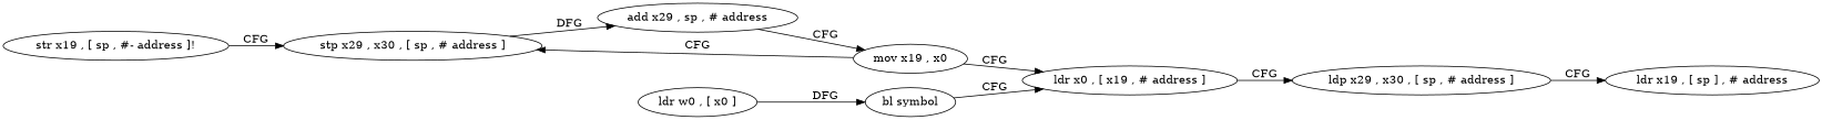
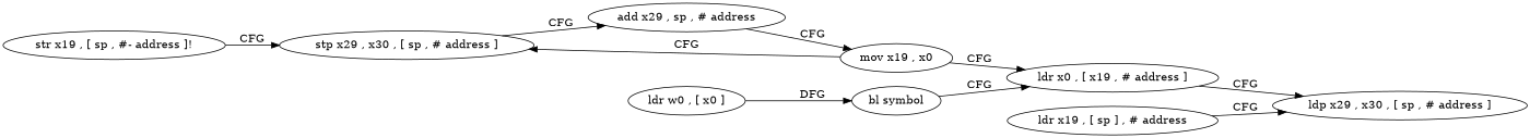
  digraph {
    rankdir=LR
    n1 [label="str x19 , [ sp , #- address ]!"]
    n2 [label="stp x29 , x30 , [ sp , # address ]"]
    n3 [label="add x29 , sp , # address"]
    n4 [label="mov x19 , x0"]
    n5 [label="ldr x0 , [ x19 , # address ]"]
    n6 [label="ldr w0 , [ x0 ]"]
    n7 [label="bl symbol"]
    n8 [label="ldp x29 , x30 , [ sp , # address ]"]
    n9 [label="ldr x19 , [ sp ] , # address"]
    n1 -> n2 [label=CFG]
-   n2 -> n3 [label=DFG]
+   n2 -> n3 [label=CFG]
    n3 -> n4 [label=CFG]
    n4 -> n2 [label=CFG]
    n4 -> n5 [label=CFG]
    n5 -> n8 [label=CFG]
    n6 -> n7 [label=DFG]
    n7 -> n5 [label=CFG]
-   n8 -> n9 [label=CFG]
+   n9 -> n8 [label=CFG]
  }
